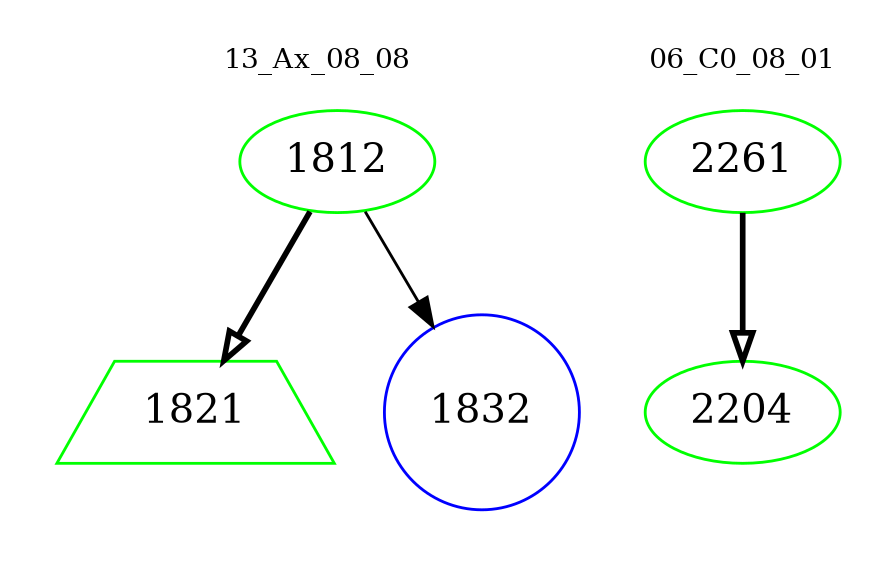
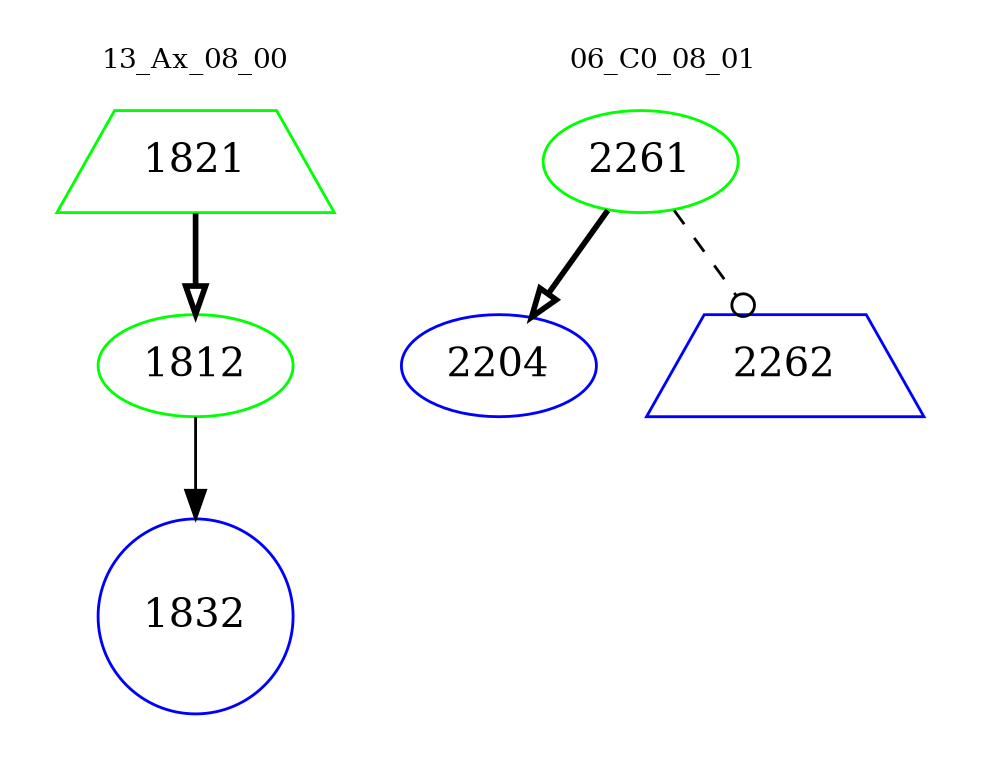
  digraph {
    node [color=green shape=ellipse]
    edge [arrowhead=onormal color=black style=bold]
    n1 [label=1812]
    n2 [label=1821 shape=trapezium]
    n3 [color=blue label=1832 shape=circle]
    n4 [label=2261]
-   n5 [label=2204]
+   n5 [color=blue label=2204]
+   n6 [color=blue label=2262 shape=trapezium]
    subgraph cluster_1 {
      color=white
      fontsize=10
-     label="13_Ax_08_08"
+     label="13_Ax_08_00"
      n1
      n2
      n3
    }
    subgraph cluster_2 {
      color=white
      fontsize=10
      label="06_C0_08_01"
      n4
      n5
+     n6
    }
-   n1 -> n2
+   n2 -> n1
    n1 -> n3 [arrowhead=normal style=solid]
    n4 -> n5
+   n4 -> n6 [arrowhead=odot style=dashed]
  }
